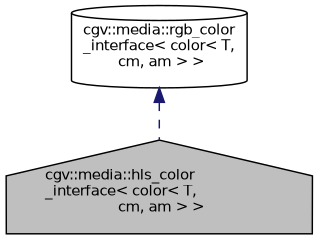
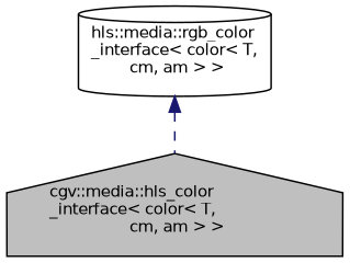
  digraph {
    node [color=black fontname=Helvetica fontsize=10]
    n1 [fillcolor=grey75 fontcolor=black height=0.2 label="cgv::media::hls_color\l_interface\< color\< T,\l cm, am \> \>" shape=house style=filled width=0.4]
-   n2 [height=0.2 label="cgv::media::rgb_color\l_interface\< color\< T,\l cm, am \> \>" shape=cylinder width=0.4]
+   n2 [height=0.2 label="hls::media::rgb_color\l_interface\< color\< T,\l cm, am \> \>" shape=cylinder width=0.4]
    n2 -> n1 [color=midnightblue dir=back fontname=Helvetica fontsize=10 labelfontname=Helvetica labelfontsize=10 style=dashed]
  }
